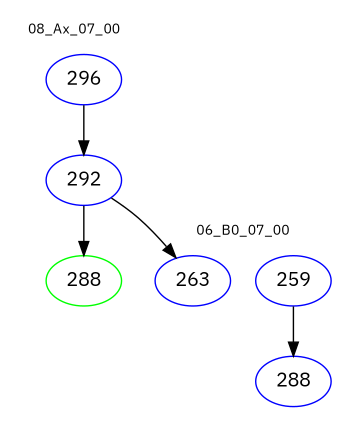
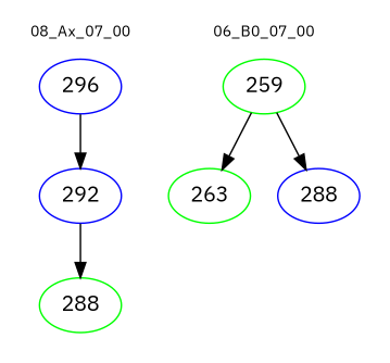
  digraph {
    fontname="IBM Plex Sans"
    node [color=blue fontname="IBM Plex Sans"]
    edge [color=black fontname="IBM Plex Sans"]
    n1 [label=292]
    n2 [color=green label=288]
    n3 [label=296]
-   n4 [label=259]
-   n5 [label=263]
+   n4 [color=green label=259]
+   n5 [color=green label=263]
    n6 [label=288]
    subgraph cluster_1 {
      color=white
      fontsize=10
      label="08_Ax_07_00"
      n1
      n2
      n3
    }
    subgraph cluster_2 {
      color=white
      fontsize=10
      label="06_B0_07_00"
      n4
      n5
      n6
    }
    n1 -> n2
    n3 -> n1
-   n1 -> n5
+   n4 -> n5
    n4 -> n6
  }
